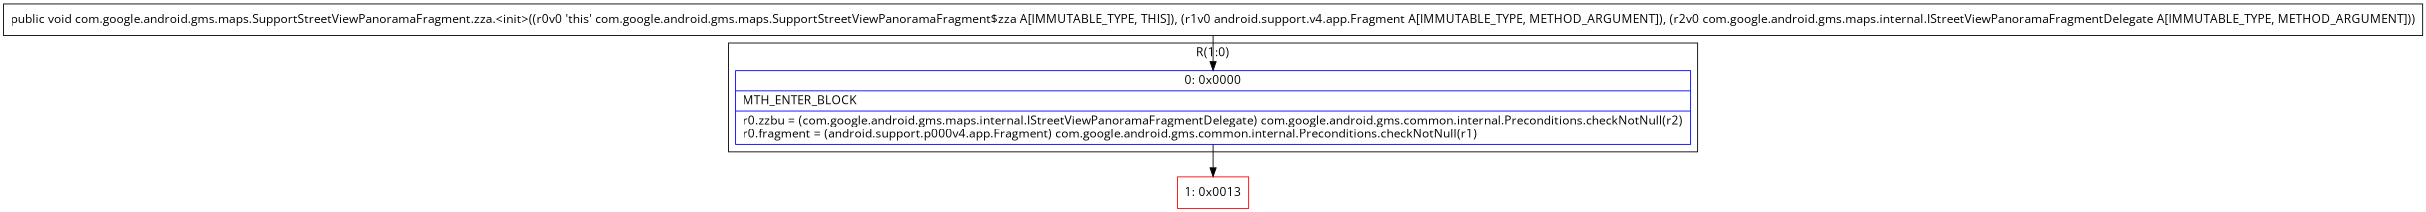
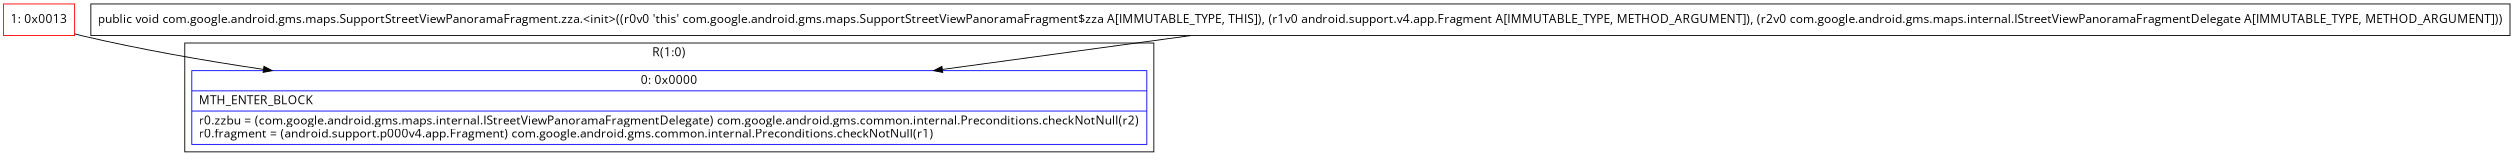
  digraph {
    fontname="Open Sans"
    node [shape=record fontname="Open Sans"]
    edge [fontname="Open Sans"]
    n1 [color=blue label="{0\:\ 0x0000|MTH_ENTER_BLOCK\l|r0.zzbu = (com.google.android.gms.maps.internal.IStreetViewPanoramaFragmentDelegate) com.google.android.gms.common.internal.Preconditions.checkNotNull(r2)\lr0.fragment = (android.support.p000v4.app.Fragment) com.google.android.gms.common.internal.Preconditions.checkNotNull(r1)\l}"]
    n2 [color=red label="{1\:\ 0x0013}"]
    n3 [label="{public void com.google.android.gms.maps.SupportStreetViewPanoramaFragment.zza.\<init\>((r0v0 'this' com.google.android.gms.maps.SupportStreetViewPanoramaFragment$zza A[IMMUTABLE_TYPE, THIS]), (r1v0 android.support.v4.app.Fragment A[IMMUTABLE_TYPE, METHOD_ARGUMENT]), (r2v0 com.google.android.gms.maps.internal.IStreetViewPanoramaFragmentDelegate A[IMMUTABLE_TYPE, METHOD_ARGUMENT])) }"]
    subgraph cluster_1 {
      label="R(1:0)"
      n1
    }
-   n1 -> n2
+   n2 -> n1
    n3 -> n1
  }
